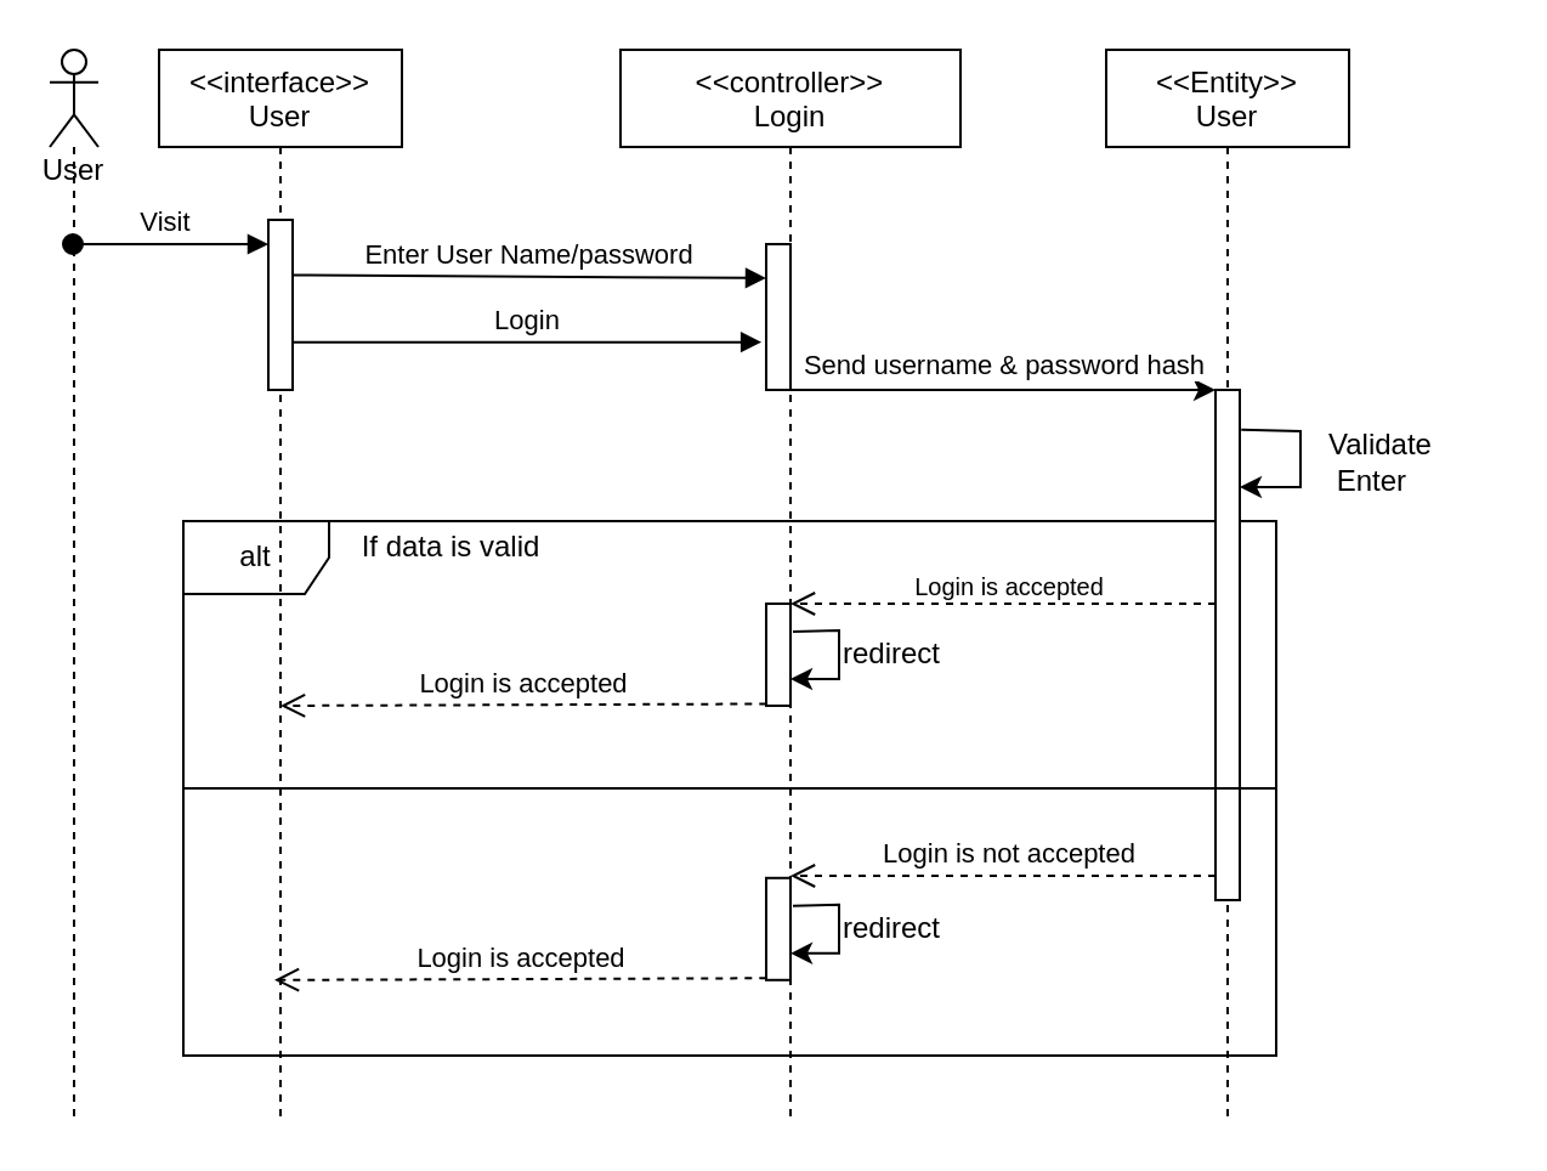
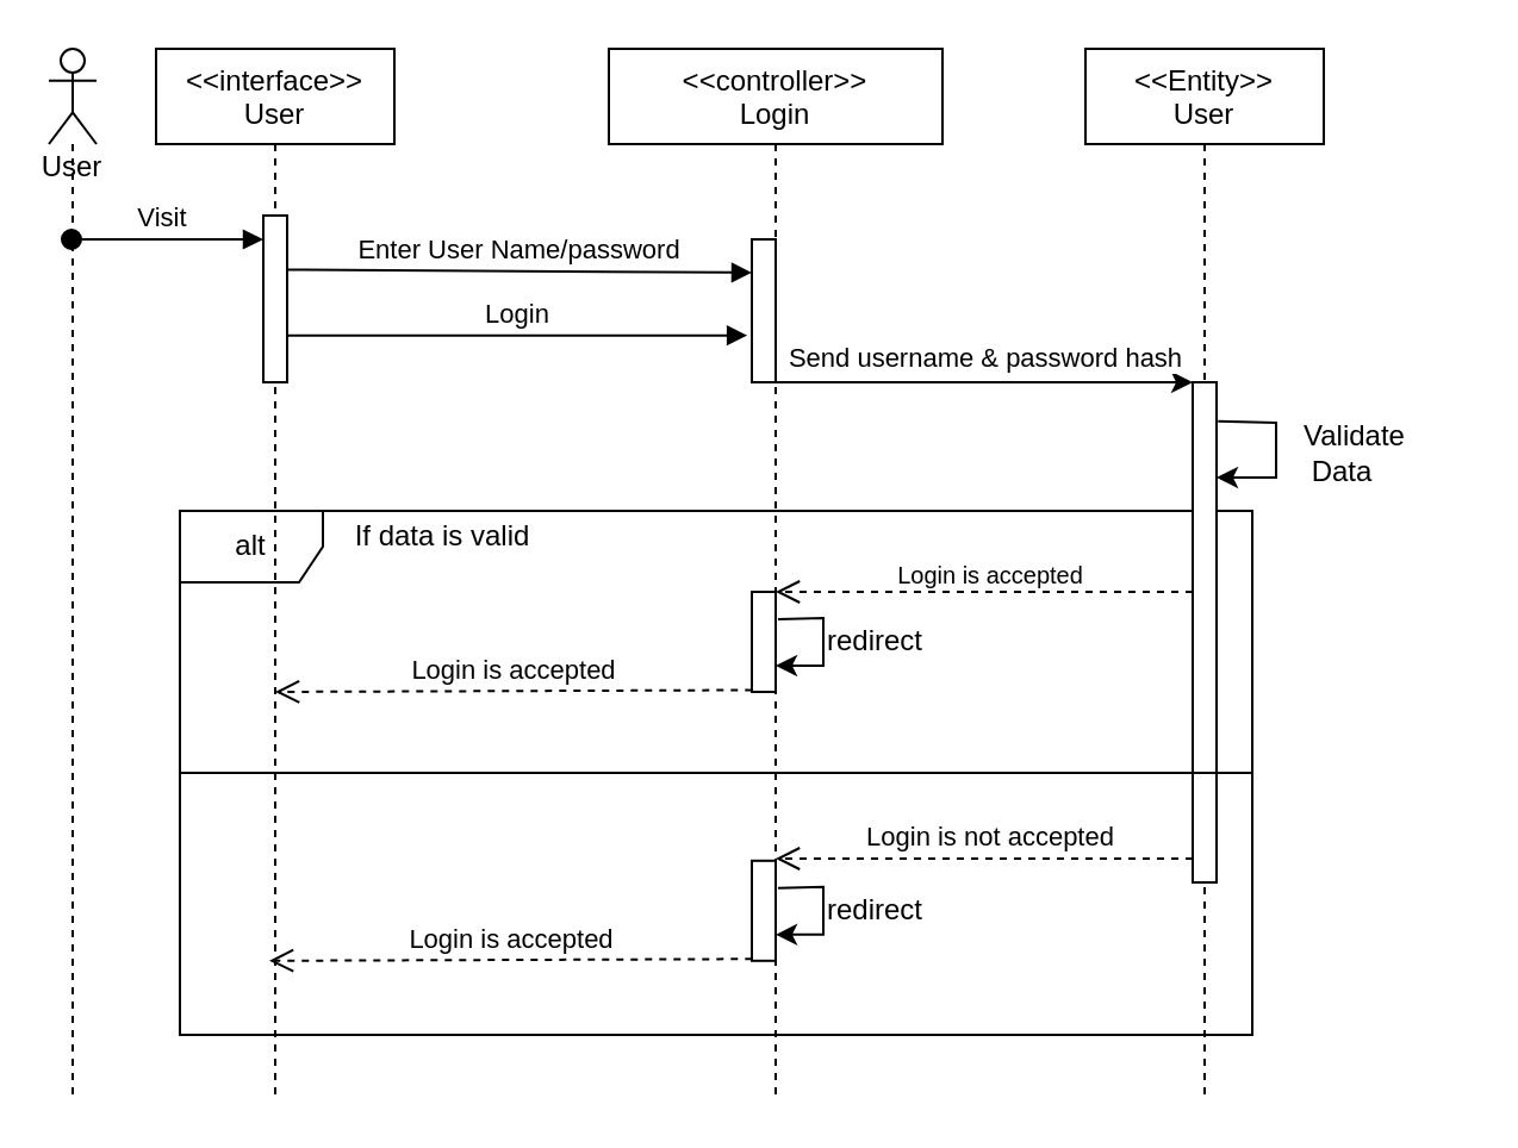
  <mxCell id="0" />
  <mxCell id="1" parent="0" />
  <mxCell id="2" value="alt" style="shape=umlFrame;whiteSpace=wrap;html=1;" parent="1" vertex="1"><mxGeometry x="75" y="214" width="450" height="220" as="geometry" /></mxCell>
  <mxCell id="3" value="&lt;&lt;interface&gt;&gt;&#10;User" style="shape=umlLifeline;perimeter=lifelinePerimeter;container=1;collapsible=0;recursiveResize=0;rounded=0;shadow=0;strokeWidth=1;" parent="1" vertex="1"><mxGeometry x="65" y="20" width="100" height="440" as="geometry" /></mxCell>
  <mxCell id="4" value="" style="points=[];perimeter=orthogonalPerimeter;rounded=0;shadow=0;strokeWidth=1;" parent="3" vertex="1"><mxGeometry x="45" y="70" width="10" height="70" as="geometry" /></mxCell>
  <mxCell id="5" value="Login is accepted" style="html=1;verticalAlign=bottom;endArrow=open;dashed=1;endSize=8;rounded=0;exitX=0.015;exitY=0.982;exitDx=0;exitDy=0;exitPerimeter=0;" parent="3" source="22" edge="1"><mxGeometry relative="1" as="geometry"><mxPoint x="205" y="270" as="sourcePoint" /><mxPoint x="50" y="270" as="targetPoint" /></mxGeometry></mxCell>
  <mxCell id="6" value="&lt;&lt;controller&gt;&gt;&#10;Login" style="shape=umlLifeline;perimeter=lifelinePerimeter;container=1;collapsible=0;recursiveResize=0;rounded=0;shadow=0;strokeWidth=1;" parent="1" vertex="1"><mxGeometry x="255" y="20" width="140" height="440" as="geometry" /></mxCell>
  <mxCell id="7" value="" style="points=[];perimeter=orthogonalPerimeter;rounded=0;shadow=0;strokeWidth=1;" parent="6" vertex="1"><mxGeometry x="60" y="80" width="10" height="60" as="geometry" /></mxCell>
  <mxCell id="8" value="" style="html=1;points=[];perimeter=orthogonalPerimeter;" parent="6" vertex="1"><mxGeometry x="60" y="340.9" width="10" height="42" as="geometry" /></mxCell>
  <mxCell id="9" value="" style="endArrow=classic;html=1;rounded=0;exitX=1.1;exitY=0.274;exitDx=0;exitDy=0;exitPerimeter=0;" parent="6" source="8" target="8" edge="1"><mxGeometry width="50" height="50" relative="1" as="geometry"><mxPoint x="47.5" y="422.9" as="sourcePoint" /><mxPoint x="97.5" y="372.9" as="targetPoint" /></mxGeometry></mxCell>
  <mxCell id="10" value="redirect" style="text;html=1;align=left;verticalAlign=middle;resizable=0;points=[];autosize=1;strokeColor=none;fillColor=none;" parent="6" vertex="1"><mxGeometry x="90" y="346.9" width="60" height="30" as="geometry" /></mxCell>
  <mxCell id="11" value="Enter User Name/password" style="verticalAlign=bottom;endArrow=block;shadow=0;strokeWidth=1;exitX=0.976;exitY=0.325;exitDx=0;exitDy=0;exitPerimeter=0;entryX=0;entryY=0.233;entryDx=0;entryDy=0;entryPerimeter=0;" parent="1" source="4" target="7" edge="1"><mxGeometry relative="1" as="geometry"><mxPoint x="220" y="100" as="sourcePoint" /><mxPoint x="295" y="114" as="targetPoint" /></mxGeometry></mxCell>
  <mxCell id="12" value="User" style="shape=umlLifeline;participant=umlActor;perimeter=lifelinePerimeter;whiteSpace=wrap;html=1;container=1;collapsible=0;recursiveResize=0;verticalAlign=top;spacingTop=36;outlineConnect=0;" parent="1" vertex="1"><mxGeometry x="20" y="20" width="20" height="440" as="geometry" /></mxCell>
  <mxCell id="13" value="Visit " style="verticalAlign=bottom;startArrow=oval;endArrow=block;startSize=8;shadow=0;strokeWidth=1;" parent="1" source="12" target="4" edge="1"><mxGeometry relative="1" as="geometry"><mxPoint x="50" y="90" as="sourcePoint" /><Array as="points"><mxPoint x="85" y="100" /></Array></mxGeometry></mxCell>
  <mxCell id="14" value="&lt;&lt;Entity&gt;&gt;&#10;User" style="shape=umlLifeline;perimeter=lifelinePerimeter;container=1;collapsible=0;recursiveResize=0;rounded=0;shadow=0;strokeWidth=1;" parent="1" vertex="1"><mxGeometry x="455" y="20" width="100" height="440" as="geometry" /></mxCell>
  <mxCell id="15" value="" style="points=[];perimeter=orthogonalPerimeter;rounded=0;shadow=0;strokeWidth=1;" parent="14" vertex="1"><mxGeometry x="45" y="140" width="10" height="210" as="geometry" /></mxCell>
  <mxCell id="16" value="" style="endArrow=classic;html=1;rounded=0;exitX=1.063;exitY=0.078;exitDx=0;exitDy=0;exitPerimeter=0;" parent="14" source="15" target="15" edge="1"><mxGeometry width="50" height="50" relative="1" as="geometry"><mxPoint x="50" y="160" as="sourcePoint" /><mxPoint x="-110" y="120" as="targetPoint" /><Array as="points"><mxPoint x="80" y="157" /><mxPoint x="80" y="180" /><mxPoint x="70" y="180" /></Array></mxGeometry></mxCell>
  <mxCell id="17" value="Login" style="verticalAlign=bottom;endArrow=block;shadow=0;strokeWidth=1;entryX=-0.193;entryY=0.672;entryDx=0;entryDy=0;entryPerimeter=0;" parent="1" source="4" target="7" edge="1"><mxGeometry x="0.003" relative="1" as="geometry"><mxPoint x="125" y="131.94" as="sourcePoint" /><mxPoint x="295" y="140" as="targetPoint" /><mxPoint as="offset" /></mxGeometry></mxCell>
  <mxCell id="18" value="Send username &amp;amp; password hash" style="edgeStyle=orthogonalEdgeStyle;rounded=0;orthogonalLoop=1;jettySize=auto;html=1;" parent="1" source="7" edge="1"><mxGeometry x="0.002" y="10" relative="1" as="geometry"><mxPoint x="500" y="160" as="targetPoint" /><Array as="points"><mxPoint x="335" y="160" /><mxPoint x="335" y="160" /></Array><mxPoint as="offset" /></mxGeometry></mxCell>
- <mxCell id="19" value="&lt;div style=&quot;&quot;&gt;&lt;span style=&quot;background-color: initial;&quot;&gt;Validate&lt;/span&gt;&lt;/div&gt;&amp;nbsp;Enter" style="text;html=1;align=left;verticalAlign=middle;resizable=0;points=[];autosize=1;strokeColor=none;fillColor=none;" parent="1" vertex="1"><mxGeometry x="545" y="170" width="70" height="40" as="geometry" /></mxCell>
+ <mxCell id="19" value="&lt;div style=&quot;&quot;&gt;&lt;span style=&quot;background-color: initial;&quot;&gt;Validate&lt;/span&gt;&lt;/div&gt;&amp;nbsp;Data" style="text;html=1;align=left;verticalAlign=middle;resizable=0;points=[];autosize=1;strokeColor=none;fillColor=none;" parent="1" vertex="1"><mxGeometry x="545" y="170" width="70" height="40" as="geometry" /></mxCell>
  <mxCell id="20" value="" style="line;strokeWidth=1;fillColor=none;align=left;verticalAlign=middle;spacingTop=-1;spacingLeft=3;spacingRight=3;rotatable=0;labelPosition=right;points=[];portConstraint=eastwest;strokeColor=inherit;" parent="1" vertex="1"><mxGeometry x="75" y="320" width="450" height="8" as="geometry" /></mxCell>
  <mxCell id="21" value="If data is valid" style="text;html=1;align=center;verticalAlign=middle;resizable=0;points=[];autosize=1;strokeColor=none;fillColor=none;fontStyle=0" parent="1" vertex="1"><mxGeometry x="135" y="210" width="100" height="30" as="geometry" /></mxCell>
  <mxCell id="22" value="" style="html=1;points=[];perimeter=orthogonalPerimeter;" parent="1" vertex="1"><mxGeometry x="315" y="248" width="10" height="42" as="geometry" /></mxCell>
  <mxCell id="23" value="" style="endArrow=classic;html=1;rounded=0;exitX=1.1;exitY=0.274;exitDx=0;exitDy=0;exitPerimeter=0;" parent="1" source="22" target="22" edge="1"><mxGeometry width="50" height="50" relative="1" as="geometry"><mxPoint x="305" y="330" as="sourcePoint" /><mxPoint x="355" y="280" as="targetPoint" /></mxGeometry></mxCell>
  <mxCell id="24" value="redirect" style="text;html=1;align=left;verticalAlign=middle;resizable=0;points=[];autosize=1;strokeColor=none;fillColor=none;" parent="1" vertex="1"><mxGeometry x="345" y="254" width="60" height="30" as="geometry" /></mxCell>
  <mxCell id="25" value="Login is accepted" style="html=1;verticalAlign=bottom;endArrow=open;dashed=1;endSize=8;rounded=0;exitX=0.015;exitY=0.982;exitDx=0;exitDy=0;exitPerimeter=0;" parent="1" source="8" edge="1"><mxGeometry relative="1" as="geometry"><mxPoint x="147.5" y="322.9" as="sourcePoint" /><mxPoint x="112.5" y="402.9" as="targetPoint" /></mxGeometry></mxCell>
  <mxCell id="26" value="Login is accepted" style="html=1;verticalAlign=bottom;endArrow=open;dashed=1;endSize=8;rounded=0;fontSize=10;" parent="1" edge="1"><mxGeometry x="-0.029" y="2" relative="1" as="geometry"><mxPoint x="500" y="248" as="sourcePoint" /><mxPoint x="325" y="248" as="targetPoint" /><mxPoint as="offset" /></mxGeometry></mxCell>
  <mxCell id="27" value="Login is not accepted" style="html=1;verticalAlign=bottom;endArrow=open;dashed=1;endSize=8;rounded=0;" parent="1" edge="1"><mxGeometry x="-0.029" relative="1" as="geometry"><mxPoint x="500" y="360" as="sourcePoint" /><mxPoint x="325" y="360" as="targetPoint" /><mxPoint as="offset" /></mxGeometry></mxCell>
